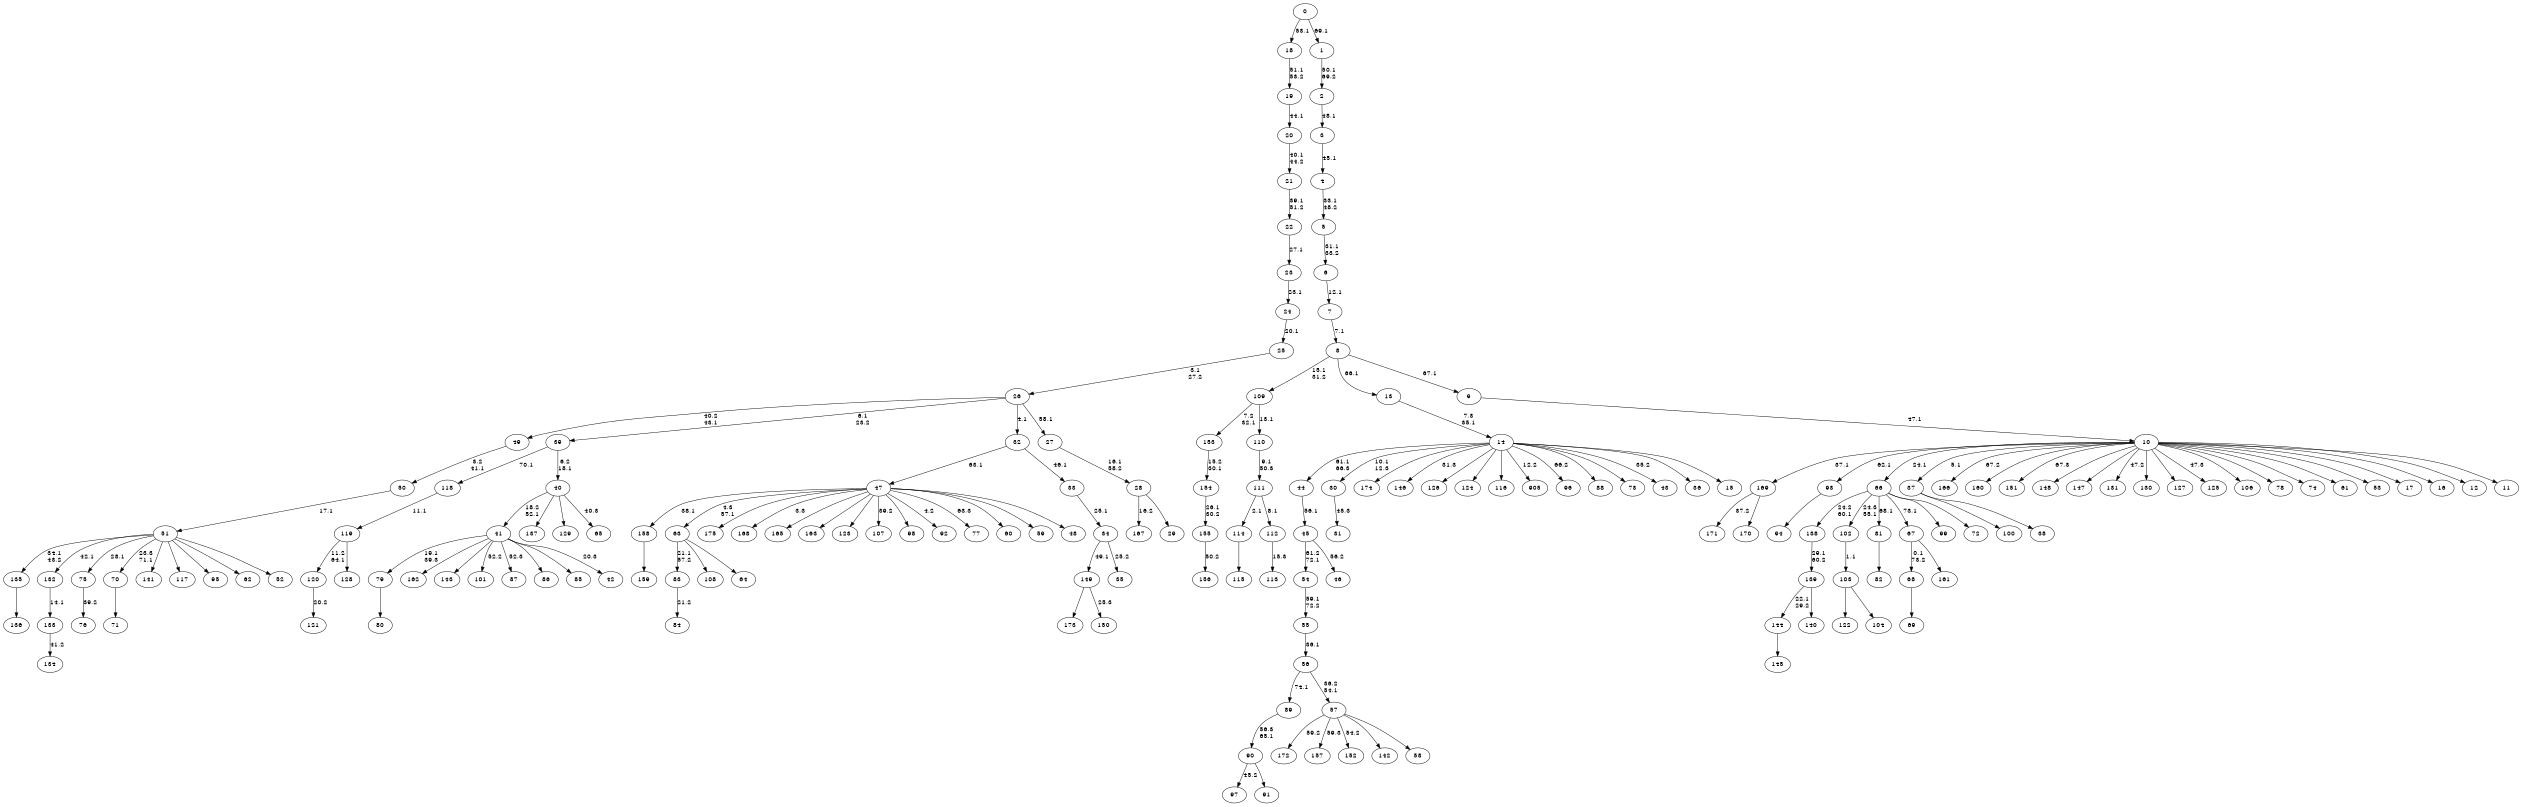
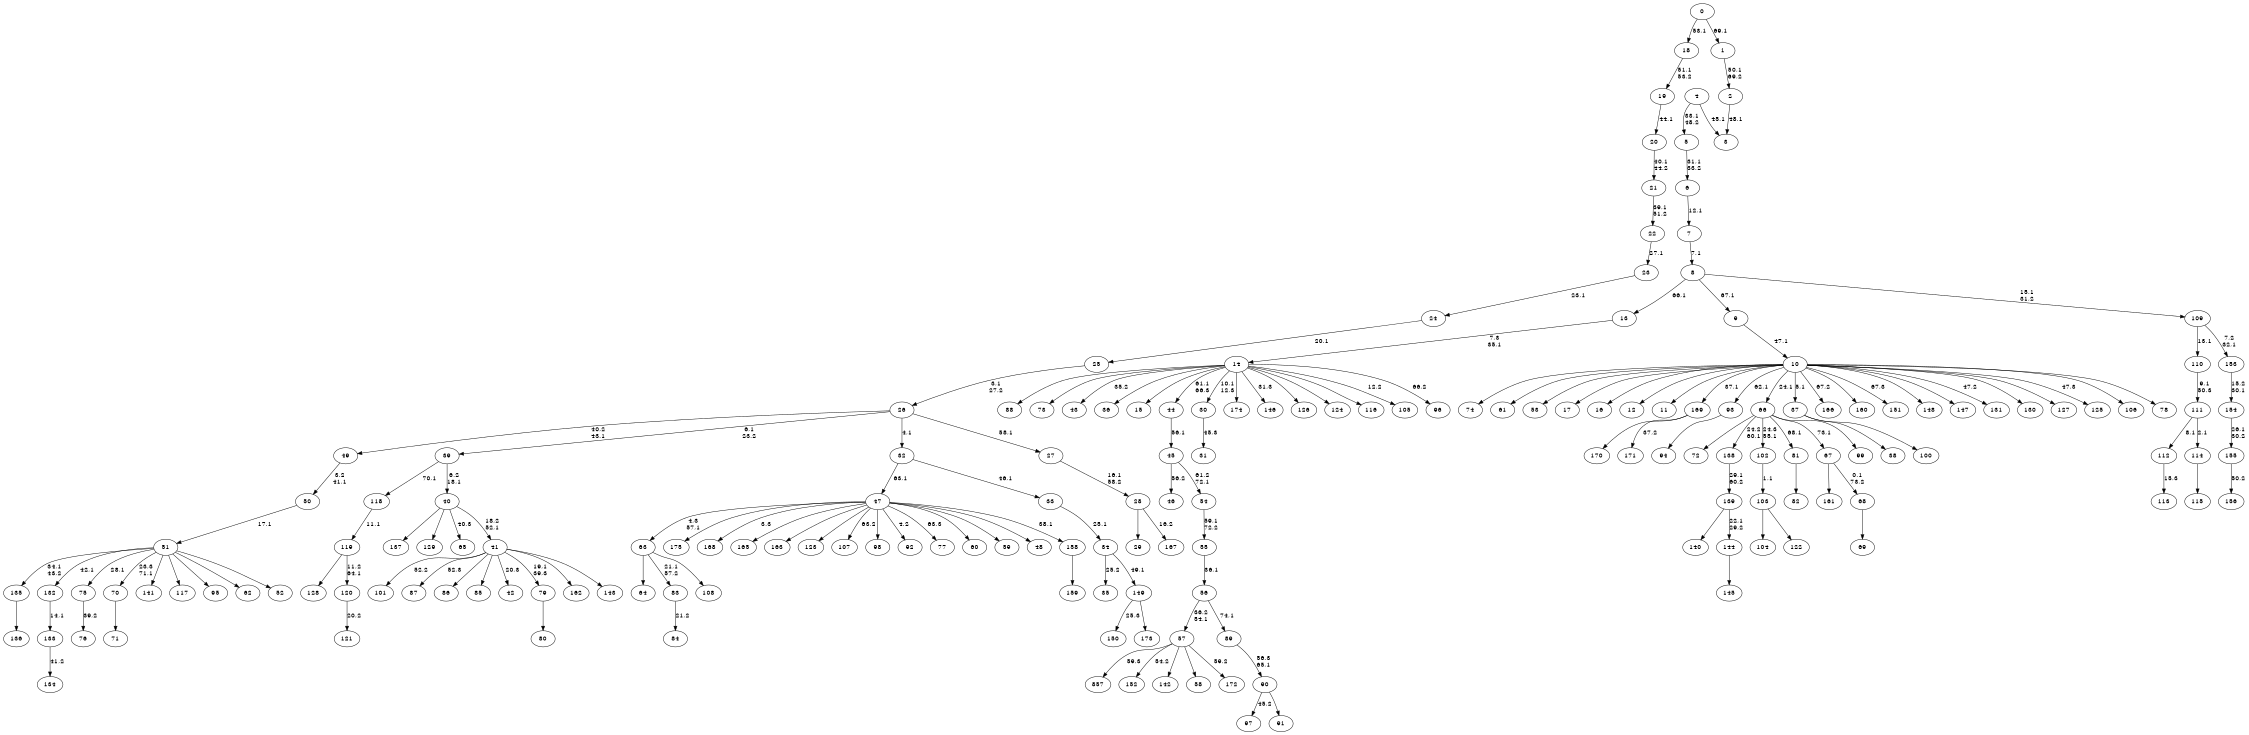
  digraph {
    169
    171
    170
    158
    159
    155
    156
    154
    153
    149
    173
    150
    144
    145
    139
    140
    138
    135
    136
    133
    134
    132
    120
    121
    119
    128
    118
    114
    115
    112
    113
    111
    110
    109
    103
    122
    104
    102
    93
    94
    90
    97
    91
    89
    83
    84
    81
    82
    79
    80
    75
    76
    70
    71
    68
    69
    67
    161
    66
    99
    72
    63
    108
    64
    57
    172
-   157
+   157 [label=857]
    152
    142
    58
    56
    55
    54
    51
    141
    117
    95
    62
    52
    50
    49
    47
    175
    168
    165
    163
    123
    107
    98
    92
    77
    60
    59
    48
    45
    46
    44
    41
    162
    143
    101
    87
    86
    85
    42
    40
    137
    129
    65
    39
    37
    100
    38
    34
    35
    33
    32
    30
    31
    28
    167
    29
    27
    26
    25
    24
    23
    22
    21
    20
    19
    18
    14
    174
    146
    126
    124
    116
-   105 [label=905]
+   105
    96
    88
    73
    43
    36
    15
    13
    10
    166
    160
    151
    148
    147
    131
    130
    127
    125
    106
    78
    74
    61
    53
    17
    16
    12
    11
    9
    8
    7
    6
    5
    4
    3
    2
    1
    0
    169 -> 171 [label="37,2"]
    169 -> 170
    158 -> 159
    155 -> 156 [label="50,2"]
    154 -> 155 [label="26,1\n30,2"]
    153 -> 154 [label="15,2\n30,1"]
    149 -> 173
    149 -> 150 [label="25,3"]
    144 -> 145
    139 -> 144 [label="22,1\n29,2"]
    139 -> 140
    138 -> 139 [label="29,1\n60,2"]
    135 -> 136
    133 -> 134 [label="41,2"]
    132 -> 133 [label="14,1"]
    120 -> 121 [label="20,2"]
    119 -> 120 [label="11,2\n64,1"]
    119 -> 128
    118 -> 119 [label="11,1"]
    114 -> 115
    112 -> 113 [label="15,3"]
    111 -> 114 [label="2,1"]
    111 -> 112 [label="8,1"]
    110 -> 111 [label="9,1\n50,3"]
    109 -> 153 [label="7,2\n32,1"]
    109 -> 110 [label="13,1"]
    103 -> 122
    103 -> 104
    102 -> 103 [label="1,1"]
    93 -> 94
    90 -> 97 [label="45,2"]
    90 -> 91
    89 -> 90 [label="56,3\n65,1"]
    83 -> 84 [label="21,2"]
    81 -> 82
    79 -> 80
    75 -> 76 [label="39,2"]
    70 -> 71
    68 -> 69
    67 -> 68 [label="0,1\n73,2"]
    67 -> 161
    66 -> 138 [label="24,2\n60,1"]
    66 -> 102 [label="24,3\n55,1"]
    66 -> 81 [label="68,1"]
    66 -> 67 [label="73,1"]
    66 -> 99
    66 -> 72
    63 -> 83 [label="21,1\n57,2"]
    63 -> 108
    63 -> 64
    57 -> 172 [label="59,2"]
    57 -> 157 [label="59,3"]
    57 -> 152 [label="54,2"]
    57 -> 142
    57 -> 58
    56 -> 89 [label="74,1"]
    56 -> 57 [label="36,2\n54,1"]
    55 -> 56 [label="36,1"]
    54 -> 55 [label="59,1\n72,2"]
    51 -> 135 [label="34,1\n43,2"]
    51 -> 132 [label="42,1"]
    51 -> 75 [label="28,1"]
    51 -> 70 [label="23,3\n71,1"]
    51 -> 141
    51 -> 117
    51 -> 95
    51 -> 62
    51 -> 52
    50 -> 51 [label="17,1"]
    49 -> 50 [label="3,2\n41,1"]
    47 -> 158 [label="38,1"]
    47 -> 63 [label="4,3\n57,1"]
    47 -> 175
    47 -> 168 [label="3,3"]
    47 -> 165
    47 -> 163
    47 -> 123
-   47 -> 107 [label="39,2"]
+   47 -> 107 [label="63,2"]
    47 -> 98
    47 -> 92 [label="4,2"]
    47 -> 77 [label="63,3"]
    47 -> 60
    47 -> 59
    47 -> 48
    45 -> 54 [label="61,2\n72,1"]
    45 -> 46 [label="56,2"]
    44 -> 45 [label="56,1"]
    41 -> 79 [label="19,1\n39,3"]
    41 -> 162
    41 -> 143
    41 -> 101 [label="52,2"]
    41 -> 87 [label="52,3"]
    41 -> 86
    41 -> 85
    41 -> 42 [label="20,3"]
    40 -> 41 [label="18,2\n52,1"]
    40 -> 137
    40 -> 129
    40 -> 65 [label="40,3"]
    39 -> 118 [label="70,1"]
    39 -> 40 [label="6,2\n18,1"]
    37 -> 100
    37 -> 38
    34 -> 149 [label="49,1"]
    34 -> 35 [label="25,2"]
    33 -> 34 [label="25,1"]
    32 -> 47 [label="63,1"]
    32 -> 33 [label="46,1"]
    30 -> 31 [label="45,3"]
    28 -> 167 [label="16,2"]
    28 -> 29
    27 -> 28 [label="16,1\n58,2"]
    26 -> 49 [label="40,2\n43,1"]
    26 -> 39 [label="6,1\n23,2"]
    26 -> 32 [label="4,1"]
    26 -> 27 [label="58,1"]
    25 -> 26 [label="3,1\n27,2"]
    24 -> 25 [label="20,1"]
    23 -> 24 [label="23,1"]
    22 -> 23 [label="27,1"]
    21 -> 22 [label="39,1\n51,2"]
    20 -> 21 [label="40,1\n44,2"]
    19 -> 20 [label="44,1"]
    18 -> 19 [label="51,1\n53,2"]
    14 -> 44 [label="61,1\n66,3"]
    14 -> 30 [label="10,1\n12,3"]
    14 -> 174
    14 -> 146 [label="31,3"]
    14 -> 126
    14 -> 124
    14 -> 116
    14 -> 105 [label="12,2"]
    14 -> 96 [label="66,2"]
    14 -> 88
    14 -> 73
    14 -> 43 [label="35,2"]
    14 -> 36
    14 -> 15
    13 -> 14 [label="7,3\n35,1"]
    10 -> 169 [label="37,1"]
    10 -> 93 [label="62,1"]
    10 -> 66 [label="24,1"]
    10 -> 37 [label="5,1"]
    10 -> 166 [label="67,2"]
    10 -> 160
    10 -> 151 [label="67,3"]
    10 -> 148
    10 -> 147
    10 -> 131 [label="47,2"]
    10 -> 130
    10 -> 127
    10 -> 125 [label="47,3"]
    10 -> 106
    10 -> 78
    10 -> 74
    10 -> 61
    10 -> 53
    10 -> 17
    10 -> 16
    10 -> 12
    10 -> 11
    9 -> 10 [label="47,1"]
    8 -> 109 [label="15,1\n31,2"]
    8 -> 13 [label="66,1"]
    8 -> 9 [label="67,1"]
    7 -> 8 [label="7,1"]
    6 -> 7 [label="12,1"]
    5 -> 6 [label="31,1\n33,2"]
    4 -> 5 [label="33,1\n48,2"]
-   3 -> 4 [label="45,1"]
+   4 -> 3 [label="45,1"]
    2 -> 3 [label="48,1"]
    1 -> 2 [label="50,1\n69,2"]
    0 -> 18 [label="53,1"]
    0 -> 1 [label="69,1"]
  }
